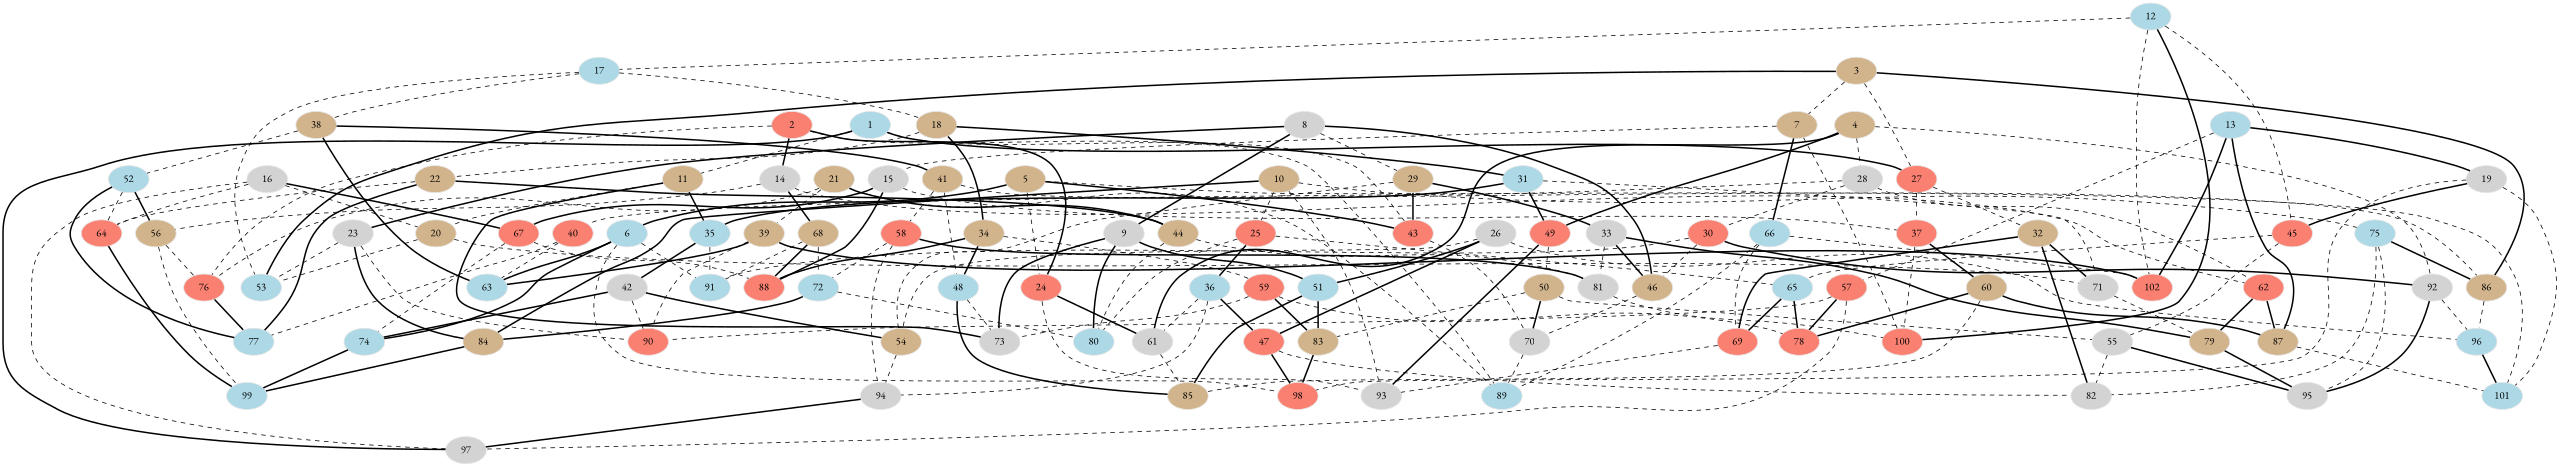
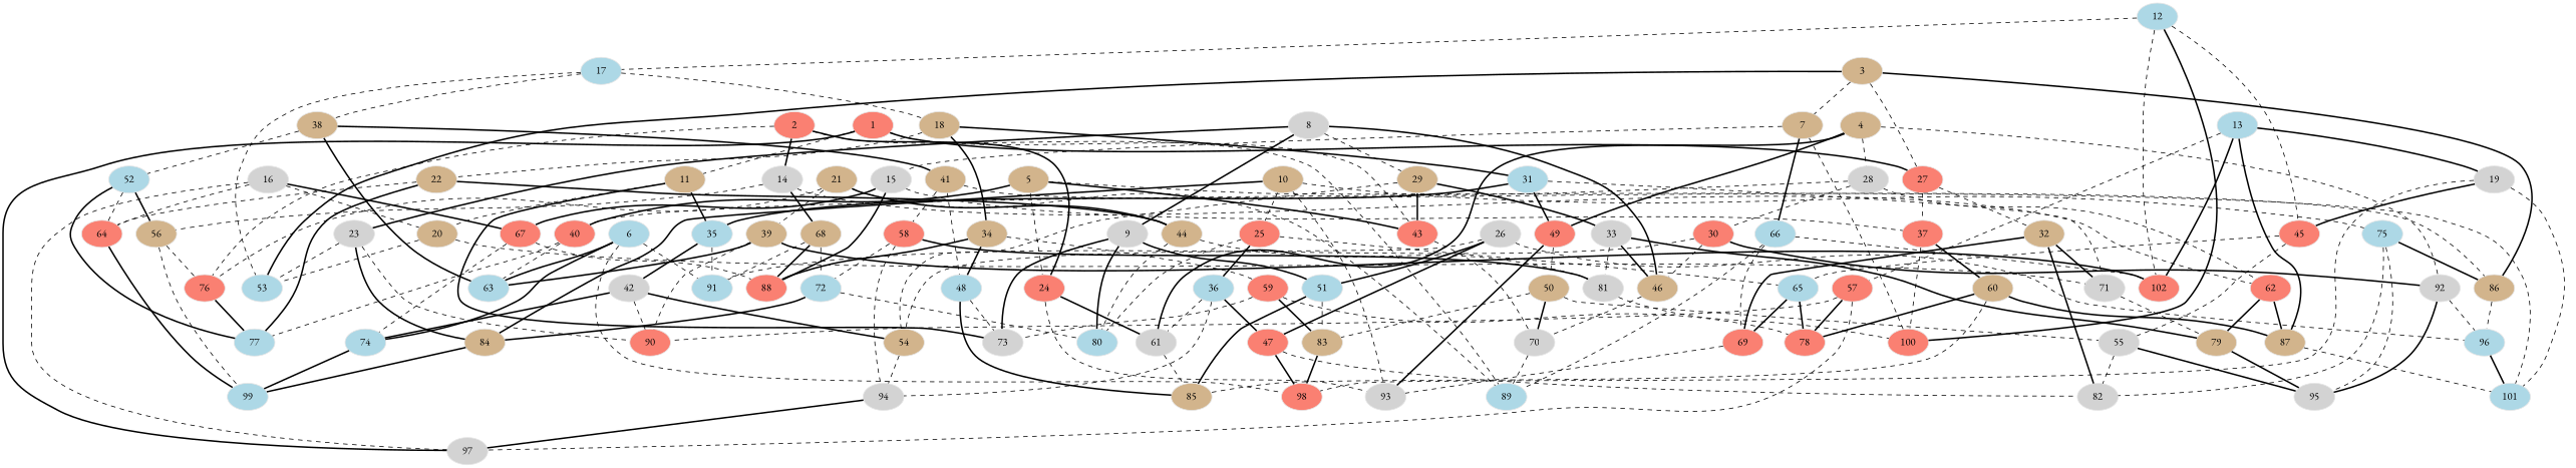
  graph {
    fontname="EB Garamond"
    node [color=gray90 fillcolor=tan fontname="EB Garamond" style=filled]
    edge [fontname="EB Garamond" style=dashed]
-   1 [fillcolor=lightblue]
+   1 [fillcolor=salmon]
    11
    27 [fillcolor=salmon]
    43 [fillcolor=salmon]
    97 [fillcolor=lightgrey]
    73 [fillcolor=lightgrey]
    20
    35 [fillcolor=lightblue]
    37 [fillcolor=salmon]
    32
    70 [fillcolor=lightgrey]
    2 [fillcolor=salmon]
    14 [fillcolor=lightgrey]
    24 [fillcolor=salmon]
    76 [fillcolor=salmon]
    89 [fillcolor=lightblue]
    56
    62 [fillcolor=salmon]
    68
    61 [fillcolor=lightgrey]
    93 [fillcolor=lightgrey]
    77 [fillcolor=lightblue]
    3
    7
    53 [fillcolor=lightblue]
    86
    15 [fillcolor=lightgrey]
    66 [fillcolor=lightblue]
    100 [fillcolor=salmon]
    96 [fillcolor=lightblue]
    28 [fillcolor=lightgrey]
    4
    49 [fillcolor=salmon]
    92 [fillcolor=lightgrey]
    40 [fillcolor=salmon]
    30 [fillcolor=salmon]
    50
    85
    95 [fillcolor=lightgrey]
    5
    101 [fillcolor=lightblue]
    63 [fillcolor=lightblue]
    6 [fillcolor=lightblue]
    74 [fillcolor=lightblue]
    91 [fillcolor=lightblue]
    98 [fillcolor=salmon]
    99 [fillcolor=lightblue]
    67 [fillcolor=salmon]
    88 [fillcolor=salmon]
    102 [fillcolor=salmon]
    69 [fillcolor=salmon]
    8 [fillcolor=lightgrey]
    9 [fillcolor=lightgrey]
    23 [fillcolor=lightgrey]
    29
    46
    51 [fillcolor=lightblue]
    80 [fillcolor=lightblue]
    84
    90 [fillcolor=salmon]
    54
    33 [fillcolor=lightgrey]
    83
    25 [fillcolor=salmon]
    10
    75 [fillcolor=lightblue]
    36 [fillcolor=lightblue]
    65 [fillcolor=lightblue]
    82 [fillcolor=lightgrey]
    71 [fillcolor=lightgrey]
    42 [fillcolor=lightgrey]
    12 [fillcolor=lightblue]
    17 [fillcolor=lightblue]
    45 [fillcolor=salmon]
    18
    38
    55 [fillcolor=lightgrey]
    13 [fillcolor=lightblue]
    19 [fillcolor=lightgrey]
    57 [fillcolor=salmon]
    87
    78 [fillcolor=salmon]
    79
    72 [fillcolor=lightblue]
    60
    16 [fillcolor=lightgrey]
    64 [fillcolor=salmon]
    22
    31 [fillcolor=lightblue]
    34
    41
    52 [fillcolor=lightblue]
    44
    48 [fillcolor=lightblue]
    59 [fillcolor=salmon]
    21
    39
    81 [fillcolor=lightgrey]
    47 [fillcolor=salmon]
    94 [fillcolor=lightgrey]
    26 [fillcolor=lightgrey]
    58 [fillcolor=salmon]
    1 -- 11
    1 -- 27 [style=bold]
    1 -- 43
    1 -- 97 [style=bold]
    11 -- 73 [style=bold]
    11 -- 20
    11 -- 35 [style=bold]
    27 -- 37
    27 -- 32
    43 -- 70
    20 -- 53
    20 -- 71
    35 -- 91
    35 -- 42 [style=bold]
    37 -- 100
    37 -- 60 [style=bold]
    32 -- 69 [style=bold]
    32 -- 82 [style=bold]
    32 -- 71 [style=bold]
    70 -- 89
    2 -- 14 [style=bold]
    2 -- 24 [style=bold]
    2 -- 76
    2 -- 89
    14 -- 56
    14 -- 62
    14 -- 68 [style=bold]
    24 -- 61 [style=bold]
    24 -- 93
    76 -- 77 [style=bold]
    56 -- 76
    56 -- 99
    62 -- 87 [style=bold]
    62 -- 79 [style=bold]
    68 -- 91
    68 -- 88 [style=bold]
    68 -- 72
    61 -- 85
    3 -- 27
    3 -- 7
    3 -- 53 [style=bold]
    3 -- 86 [style=bold]
    7 -- 15
    7 -- 66 [style=bold]
    7 -- 100
    86 -- 96
    15 -- 37
    15 -- 67 [style=bold]
    15 -- 88 [style=bold]
    66 -- 89
    66 -- 102
    66 -- 69
    96 -- 101 [style=bold]
    28 -- 62
    28 -- 40
    28 -- 30
    4 -- 61 [style=bold]
    4 -- 28
    4 -- 49 [style=bold]
    4 -- 92
    49 -- 93 [style=bold]
    49 -- 50
    92 -- 96
    92 -- 95 [style=bold]
    40 -- 77
    40 -- 63
    30 -- 92 [style=bold]
    30 -- 91
    30 -- 46
    50 -- 70 [style=bold]
    50 -- 83
    50 -- 55
    5 -- 43 [style=bold]
    5 -- 24
-   5 -- 6 [style=bold]
+   5 -- 40 [style=bold]
    5 -- 101
    6 -- 63 [style=bold]
    6 -- 74 [style=bold]
    6 -- 91
    6 -- 98
    74 -- 99 [style=bold]
    67 -- 74
    67 -- 88
    69 -- 93
    8 -- 9 [style=bold]
    8 -- 23 [style=bold]
    8 -- 29
    8 -- 46 [style=bold]
    9 -- 73 [style=bold]
    9 -- 51 [style=bold]
    9 -- 80 [style=bold]
    23 -- 53
    23 -- 84 [style=bold]
    23 -- 90
    29 -- 43 [style=bold]
    29 -- 54
    29 -- 33 [style=bold]
    46 -- 70
    51 -- 85 [style=bold]
-   51 -- 83 [style=bold]
+   51 -- 83
    84 -- 99 [style=bold]
    54 -- 94
    33 -- 46 [style=bold]
    33 -- 79 [style=bold]
    33 -- 81
    83 -- 98 [style=bold]
    25 -- 80
    25 -- 36 [style=bold]
    25 -- 65
    10 -- 93
    10 -- 84 [style=bold]
    10 -- 25
    10 -- 75
    75 -- 86 [style=bold]
    75 -- 95
    75 -- 82
    36 -- 61
    36 -- 47 [style=bold]
    36 -- 94
    65 -- 69 [style=bold]
    65 -- 78 [style=bold]
    71 -- 79
    42 -- 74 [style=bold]
    42 -- 90
    42 -- 54 [style=bold]
    12 -- 100 [style=bold]
    12 -- 102
    12 -- 17
    12 -- 45
    17 -- 53
    17 -- 18
    17 -- 38
    45 -- 65
    45 -- 55
    18 -- 22
    18 -- 31 [style=bold]
    18 -- 34 [style=bold]
    38 -- 63 [style=bold]
    38 -- 41 [style=bold]
    38 -- 52
    55 -- 95 [style=bold]
    55 -- 82
    13 -- 102 [style=bold]
    13 -- 19 [style=bold]
    13 -- 57
    13 -- 87 [style=bold]
    19 -- 101
    19 -- 98
    19 -- 45 [style=bold]
    57 -- 97
    57 -- 90
    57 -- 78 [style=bold]
    87 -- 101
    79 -- 95 [style=bold]
    72 -- 80
    72 -- 84 [style=bold]
    60 -- 85
    60 -- 87 [style=bold]
    60 -- 78 [style=bold]
    16 -- 97
    16 -- 20
    16 -- 67 [style=bold]
    16 -- 64
    64 -- 99 [style=bold]
    22 -- 77 [style=bold]
    22 -- 64
    22 -- 44 [style=bold]
    31 -- 35 [style=bold]
    31 -- 49 [style=bold]
    31 -- 71
    34 -- 88 [style=bold]
    34 -- 48 [style=bold]
    34 -- 59
    41 -- 86
    41 -- 48
    41 -- 58
    52 -- 56 [style=bold]
    52 -- 77 [style=bold]
    52 -- 64
    44 -- 80
    44 -- 81
    48 -- 73
    48 -- 85 [style=bold]
    59 -- 73
    59 -- 83 [style=bold]
    59 -- 78
    21 -- 76
    21 -- 89
    21 -- 44 [style=bold]
    21 -- 39
    39 -- 63 [style=bold]
    39 -- 102 [style=bold]
    39 -- 90
    81 -- 100
    47 -- 98 [style=bold]
    47 -- 82
    94 -- 97 [style=bold]
    26 -- 96
    26 -- 51 [style=bold]
    26 -- 54
    26 -- 47 [style=bold]
    58 -- 72
    58 -- 81 [style=bold]
    58 -- 94
  }
